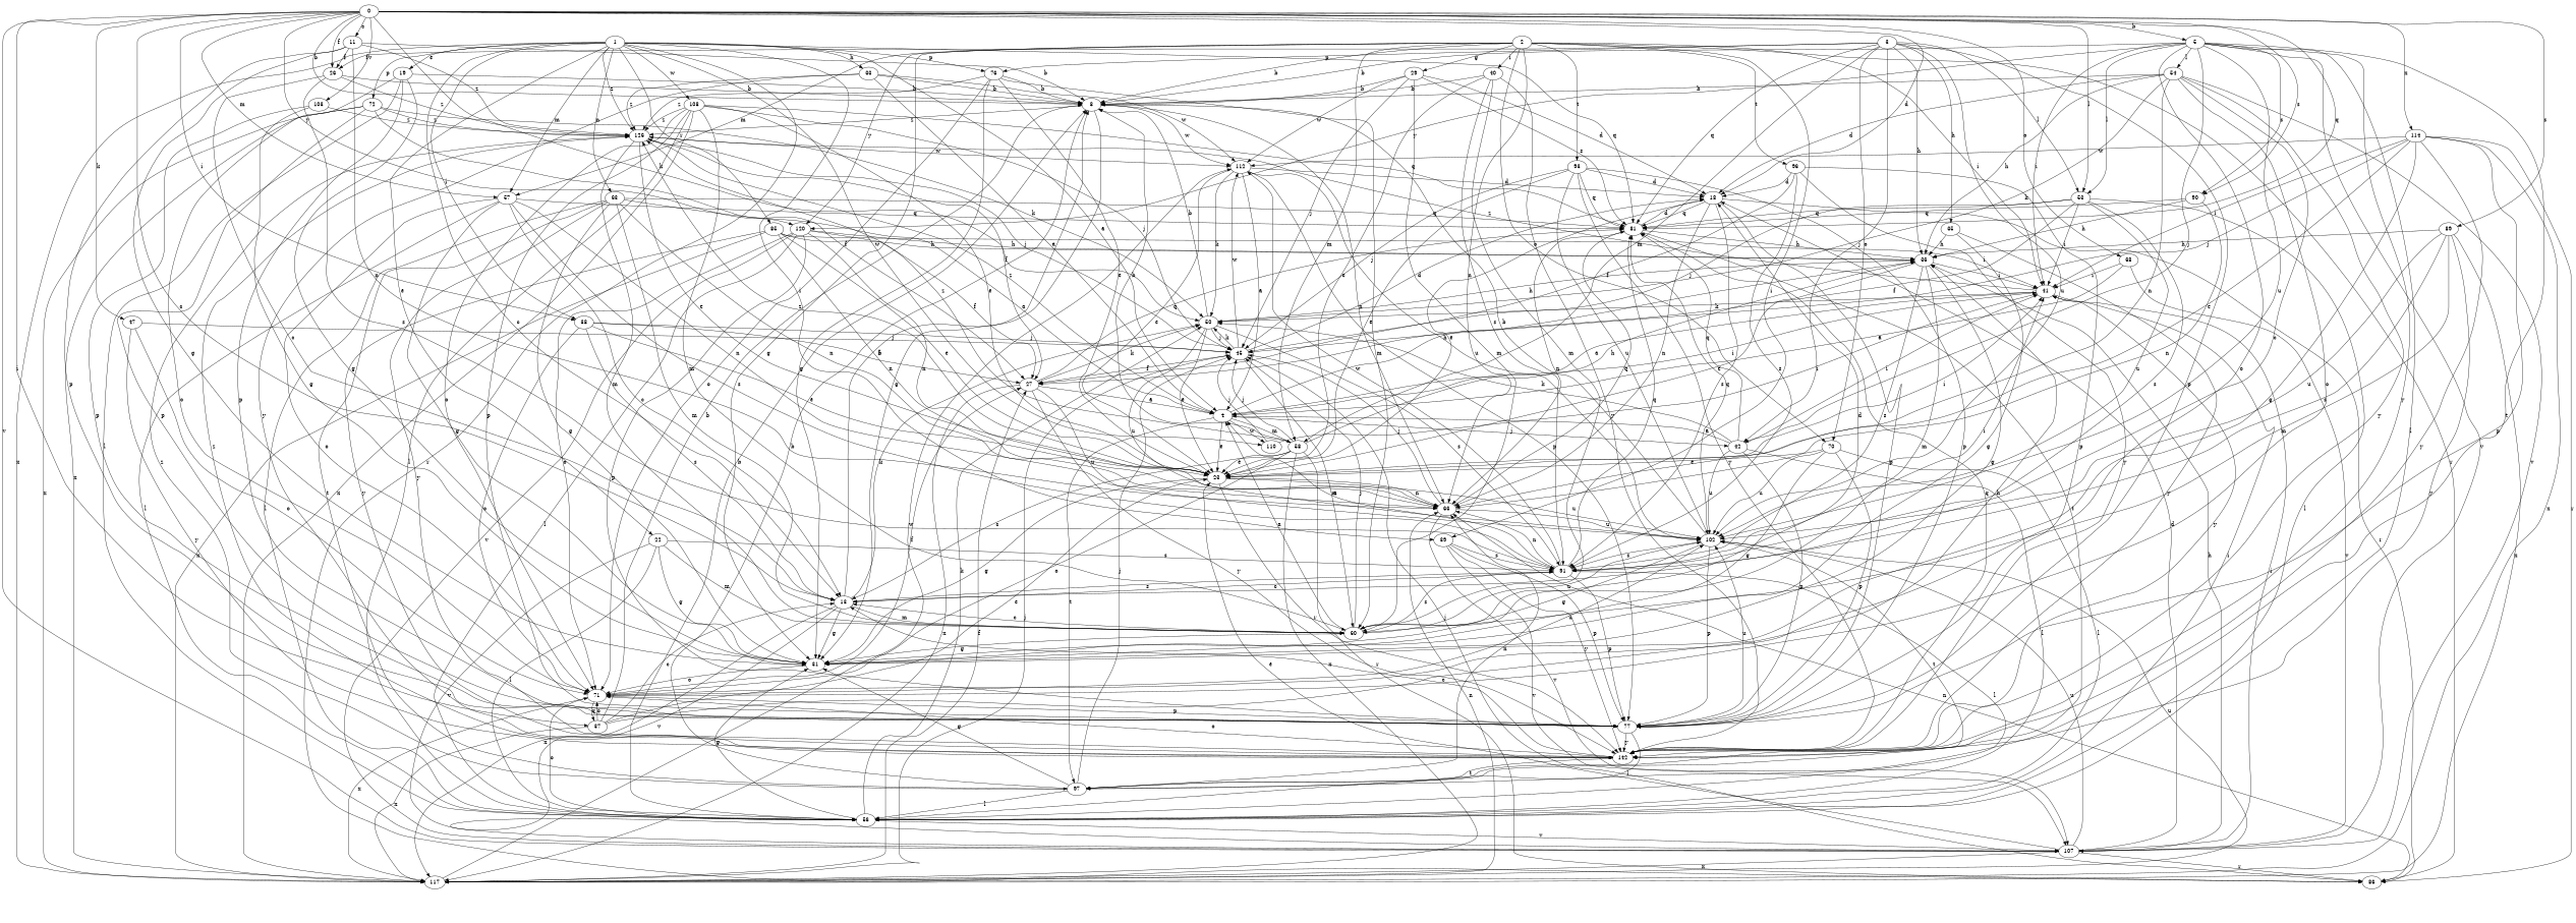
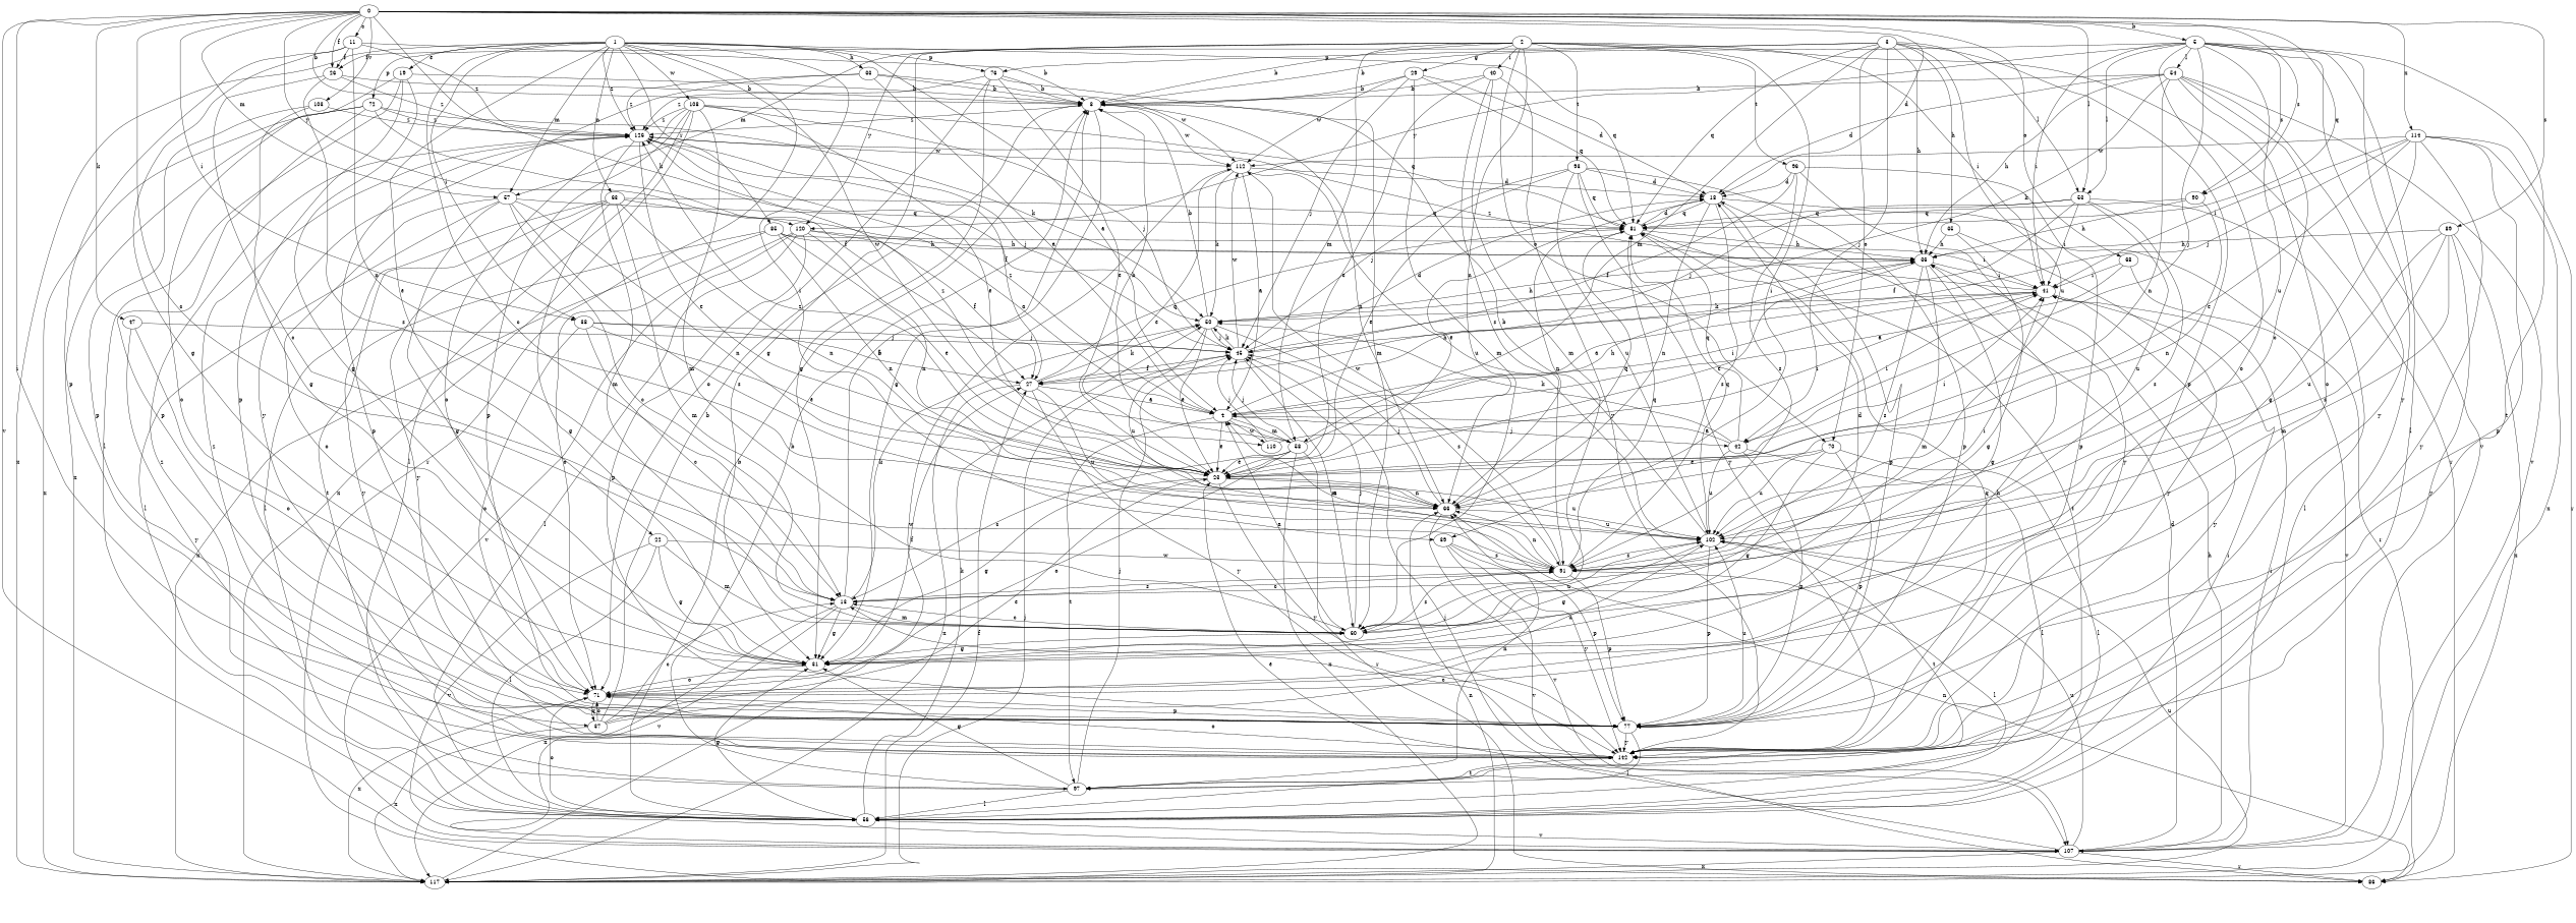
  strict digraph {
    0
    5
    8
    11
    13
    18
    26
    37
    38
    47
    50
    53
    57
    68
    81
    89
    90
    103
    107
    114
    120
    41
    n23 [label=42]
    102
    97
    54
    56
    71
    n29 [label=142]
    126
    31
    66
    112
    77
    117
    60
    91
    86
    23
    36
    27
    45
    4
    1
    19
    22
    33
    39
    63
    72
    76
    85
    108
    110
    58
    2
    29
    40
    70
    93
    96
    3
    35
    0 -> 5 [label=b]
    0 -> 8 [label=b]
    0 -> 11 [label=c]
    0 -> 13 [label=c]
    0 -> 18 [label=d]
    0 -> 26 [label=f]
    0 -> 37 [label=i]
    0 -> 38 [label=i]
    0 -> 47 [label=k]
    0 -> 50 [label=k]
    0 -> 53 [label=l]
    0 -> 57 [label=m]
    0 -> 68 [label=o]
    0 -> 81 [label=q]
    0 -> 89 [label=s]
    0 -> 90 [label=s]
    0 -> 103 [label=v]
    0 -> 107 [label=v]
    0 -> 114 [label=x]
    0 -> 120 [label=y]
    5 -> 8 [label=b]
    5 -> 53 [label=l]
    5 -> 90 [label=s]
    5 -> 107 [label=v]
    5 -> 120 [label=y]
    5 -> 41 [label=i]
    5 -> n23 [label=j]
    5 -> 102 [label=u]
    5 -> 97 [label=t]
    5 -> 54 [label=l]
    5 -> 56 [label=l]
    5 -> 71 [label=o]
    5 -> n29 [label=y]
    8 -> 126 [label=z]
    8 -> 31 [label=g]
    8 -> 66 [label=n]
    8 -> 112 [label=w]
    11 -> 8 [label=b]
    11 -> 26 [label=f]
    11 -> 126 [label=z]
    11 -> 31 [label=g]
    11 -> 66 [label=n]
    11 -> 77 [label=p]
    13 -> 8 [label=b]
    13 -> 50 [label=k]
    13 -> 107 [label=v]
    13 -> 31 [label=g]
    13 -> 117 [label=x]
    13 -> 60 [label=m]
    13 -> 91 [label=s]
    18 -> 81 [label=q]
    18 -> 66 [label=n]
    18 -> 77 [label=p]
    18 -> 91 [label=s]
    18 -> 86 [label=r]
    18 -> 23 [label=e]
    26 -> 8 [label=b]
    26 -> 13 [label=c]
    26 -> 126 [label=z]
    26 -> 91 [label=s]
    37 -> 8 [label=b]
    37 -> 13 [label=c]
    37 -> 71 [label=o]
    37 -> 117 [label=x]
    37 -> 23 [label=e]
    37 -> 36 [label=h]
-   38 -> 13 [label=s]
+   38 -> 13 [label=c]
    38 -> 71 [label=o]
    38 -> 23 [label=e]
    38 -> 27 [label=f]
    38 -> 45 [label=j]
    47 -> 71 [label=o]
    47 -> n29 [label=y]
    47 -> 45 [label=j]
    50 -> 8 [label=b]
    50 -> 102 [label=u]
    50 -> 91 [label=s]
    50 -> 23 [label=e]
    50 -> 36 [label=h]
    50 -> 45 [label=j]
    53 -> 81 [label=q]
    53 -> 41 [label=i]
    53 -> 102 [label=u]
    53 -> 56 [label=l]
    53 -> 91 [label=s]
    53 -> 27 [label=f]
    53 -> 45 [label=j]
    57 -> 13 [label=c]
    57 -> 81 [label=q]
    57 -> 56 [label=l]
    57 -> 71 [label=o]
    57 -> 31 [label=g]
    57 -> 66 [label=n]
    57 -> 91 [label=s]
    68 -> 107 [label=v]
    68 -> 41 [label=i]
    68 -> 4 [label=a]
    81 -> 18 [label=d]
    81 -> 97 [label=t]
    81 -> 66 [label=n]
    81 -> 36 [label=h]
    89 -> 102 [label=u]
    89 -> n29 [label=y]
    89 -> 117 [label=x]
    89 -> 60 [label=m]
    89 -> 91 [label=s]
    89 -> 36 [label=h]
    90 -> 81 [label=q]
    90 -> 66 [label=n]
    90 -> 36 [label=h]
    103 -> 126 [label=z]
    103 -> 31 [label=g]
    103 -> 77 [label=p]
    107 -> 18 [label=d]
    107 -> 41 [label=i]
    107 -> 102 [label=u]
    107 -> 117 [label=x]
    107 -> 86 [label=r]
    107 -> 23 [label=e]
    107 -> 36 [label=h]
    114 -> 41 [label=i]
    114 -> n29 [label=y]
    114 -> 31 [label=g]
    114 -> 112 [label=w]
    114 -> 77 [label=p]
    114 -> 117 [label=x]
    114 -> 86 [label=r]
    114 -> 23 [label=e]
    114 -> 45 [label=j]
    120 -> 107 [label=v]
    120 -> 56 [label=l]
    120 -> 71 [label=o]
    120 -> 66 [label=n]
    120 -> 77 [label=p]
    120 -> 36 [label=h]
    120 -> 27 [label=f]
    41 -> 50 [label=k]
    41 -> n29 [label=y]
    41 -> 126 [label=z]
    41 -> 4 [label=a]
    n23 -> 50 [label=k]
    n23 -> 81 [label=q]
    n23 -> 41 [label=i]
    n23 -> 102 [label=u]
    n23 -> 56 [label=l]
    n23 -> 77 [label=p]
    n23 -> 4 [label=a]
    102 -> 8 [label=b]
    102 -> 81 [label=q]
    102 -> 97 [label=t]
    102 -> 31 [label=g]
    102 -> 77 [label=p]
    102 -> 91 [label=s]
    97 -> 8 [label=b]
    97 -> 56 [label=l]
    97 -> 126 [label=z]
    97 -> 31 [label=g]
    97 -> 66 [label=n]
    97 -> 45 [label=j]
    54 -> 8 [label=b]
    54 -> 13 [label=c]
    54 -> 18 [label=d]
    54 -> 50 [label=k]
    54 -> 107 [label=v]
    54 -> 71 [label=o]
    54 -> n29 [label=y]
    54 -> 66 [label=n]
    54 -> 36 [label=h]
    56 -> 8 [label=b]
    56 -> 50 [label=k]
    56 -> 107 [label=v]
    56 -> 41 [label=i]
    56 -> 71 [label=o]
    56 -> 31 [label=g]
    71 -> 37 [label=q]
    71 -> 102 [label=u]
    71 -> 77 [label=p]
    71 -> 117 [label=x]
    71 -> 27 [label=f]
    n29 -> 13 [label=c]
    n29 -> 81 [label=q]
    n29 -> 97 [label=t]
    n29 -> 71 [label=o]
    n29 -> 126 [label=z]
    126 -> 112 [label=w]
-   112 -> 77 [label=p]
+   126 -> 77 [label=p]
    126 -> 60 [label=m]
    126 -> 23 [label=e]
    126 -> 27 [label=f]
    126 -> 45 [label=j]
    31 -> 71 [label=o]
    66 -> 81 [label=q]
    66 -> 107 [label=v]
    66 -> 102 [label=u]
    66 -> 45 [label=j]
    112 -> 18 [label=d]
    112 -> 50 [label=k]
    112 -> 102 [label=u]
    112 -> 23 [label=e]
    112 -> 4 [label=a]
    77 -> 102 [label=u]
    77 -> 56 [label=l]
    77 -> n29 [label=y]
    117 -> 102 [label=u]
    117 -> 66 [label=n]
    117 -> 112 [label=w]
    117 -> 27 [label=f]
    117 -> 45 [label=j]
    60 -> 13 [label=c]
    60 -> 18 [label=d]
    60 -> 102 [label=u]
    60 -> 31 [label=g]
    60 -> 91 [label=s]
    60 -> 45 [label=j]
    60 -> 4 [label=a]
    91 -> 13 [label=c]
    91 -> 81 [label=q]
    91 -> 41 [label=i]
    91 -> 56 [label=l]
    91 -> 66 [label=n]
    91 -> 112 [label=w]
    91 -> 77 [label=p]
    91 -> 4 [label=a]
    86 -> 66 [label=n]
    86 -> 45 [label=j]
    23 -> 41 [label=i]
    23 -> 102 [label=u]
-   23 -> n29 [label=r]
+   23 -> n29 [label=y]
    23 -> 126 [label=z]
    23 -> 31 [label=g]
    23 -> 66 [label=n]
    36 -> 41 [label=i]
    36 -> 31 [label=g]
    36 -> 60 [label=m]
    36 -> 91 [label=s]
    36 -> 23 [label=e]
    27 -> 50 [label=k]
    27 -> 81 [label=q]
    27 -> 102 [label=u]
    27 -> n29 [label=y]
    27 -> 117 [label=x]
    27 -> 4 [label=a]
    45 -> 18 [label=d]
    45 -> 50 [label=k]
    45 -> 112 [label=w]
    45 -> 60 [label=m]
    45 -> 27 [label=f]
    4 -> 41 [label=i]
    4 -> n23 [label=j]
    4 -> 97 [label=t]
    4 -> 126 [label=z]
    4 -> 23 [label=e]
    4 -> 36 [label=h]
    4 -> 110 [label=w]
    4 -> 58 [label=m]
    1 -> 13 [label=c]
    1 -> 38 [label=i]
    1 -> 57 [label=m]
    1 -> 81 [label=q]
    1 -> 126 [label=z]
    1 -> 117 [label=x]
    1 -> 86 [label=r]
    1 -> 4 [label=a]
    1 -> 19 [label=e]
    1 -> 22 [label=e]
    1 -> 33 [label=h]
    1 -> 39 [label=i]
    1 -> 63 [label=n]
    1 -> 72 [label=p]
    1 -> 76 [label=p]
    1 -> 85 [label=r]
    1 -> 108 [label=w]
    1 -> 110 [label=w]
    19 -> 8 [label=b]
    19 -> 56 [label=l]
    19 -> 31 [label=g]
    19 -> 77 [label=p]
    19 -> 117 [label=x]
    22 -> 107 [label=v]
    22 -> 56 [label=l]
    22 -> 31 [label=g]
    22 -> 60 [label=m]
-   22 -> 91 [label=s]
+   22 -> 91 [label=w]
    33 -> 8 [label=b]
    33 -> n29 [label=y]
    33 -> 126 [label=z]
    33 -> 112 [label=w]
    33 -> 4 [label=a]
    39 -> 107 [label=v]
    39 -> n29 [label=y]
    39 -> 77 [label=p]
    39 -> 91 [label=s]
    63 -> 81 [label=q]
    63 -> 97 [label=t]
    63 -> 56 [label=l]
    63 -> n29 [label=y]
    63 -> 31 [label=g]
    63 -> 66 [label=n]
    63 -> 60 [label=m]
    63 -> 4 [label=a]
    72 -> 50 [label=k]
    72 -> 71 [label=o]
    72 -> 126 [label=z]
    72 -> 77 [label=p]
    72 -> 117 [label=x]
    72 -> 27 [label=f]
    76 -> 8 [label=b]
    76 -> 71 [label=o]
    76 -> 126 [label=z]
    76 -> 31 [label=g]
    76 -> 60 [label=m]
    76 -> 23 [label=e]
    85 -> 41 [label=i]
    85 -> n29 [label=y]
    85 -> 66 [label=n]
    85 -> 117 [label=x]
    85 -> 23 [label=e]
    85 -> 36 [label=h]
    108 -> 81 [label=q]
    108 -> 56 [label=l]
    108 -> 71 [label=o]
    108 -> 126 [label=z]
    108 -> 77 [label=p]
    108 -> 117 [label=x]
    108 -> 60 [label=m]
    108 -> 23 [label=e]
    108 -> 45 [label=j]
    110 -> 41 [label=i]
    110 -> 45 [label=j]
    58 -> 8 [label=b]
    58 -> 13 [label=c]
    58 -> 71 [label=o]
    58 -> 126 [label=z]
    58 -> 117 [label=x]
    58 -> 86 [label=r]
    58 -> 23 [label=e]
    58 -> 36 [label=h]
    58 -> 45 [label=j]
    2 -> 8 [label=b]
    2 -> 57 [label=m]
    2 -> 120 [label=y]
    2 -> 41 [label=i]
    2 -> 31 [label=g]
    2 -> 66 [label=n]
    2 -> 86 [label=r]
    2 -> 39 [label=i]
    2 -> 58 [label=m]
    2 -> 29 [label=g]
    2 -> 40 [label=i]
    2 -> 70 [label=o]
    2 -> 93 [label=t]
    2 -> 96 [label=t]
    29 -> 8 [label=b]
    29 -> 18 [label=d]
-   29 -> 81 [label=s]
+   29 -> 81 [label=q]
    29 -> 112 [label=w]
    29 -> 60 [label=m]
    29 -> 45 [label=j]
    40 -> 8 [label=b]
    40 -> n29 [label=y]
    40 -> 60 [label=m]
    40 -> 91 [label=s]
    40 -> 23 [label=e]
    70 -> 102 [label=u]
    70 -> 56 [label=l]
    70 -> 31 [label=g]
    70 -> 77 [label=p]
    70 -> 23 [label=e]
    93 -> 18 [label=d]
    93 -> 81 [label=q]
    93 -> 102 [label=u]
    93 -> n29 [label=y]
    93 -> 77 [label=p]
    93 -> 23 [label=e]
    93 -> 45 [label=j]
    96 -> 18 [label=d]
    96 -> n29 [label=y]
    96 -> 77 [label=p]
    96 -> 91 [label=s]
    96 -> 27 [label=f]
    3 -> 26 [label=f]
    3 -> 53 [label=l]
    3 -> 81 [label=q]
    3 -> n23 [label=j]
    3 -> 102 [label=u]
    3 -> 77 [label=p]
    3 -> 36 [label=h]
    3 -> 76 [label=p]
    3 -> 58 [label=m]
    3 -> 70 [label=o]
    3 -> 35 [label=h]
    35 -> n29 [label=y]
    35 -> 31 [label=g]
    35 -> 36 [label=h]
  }
